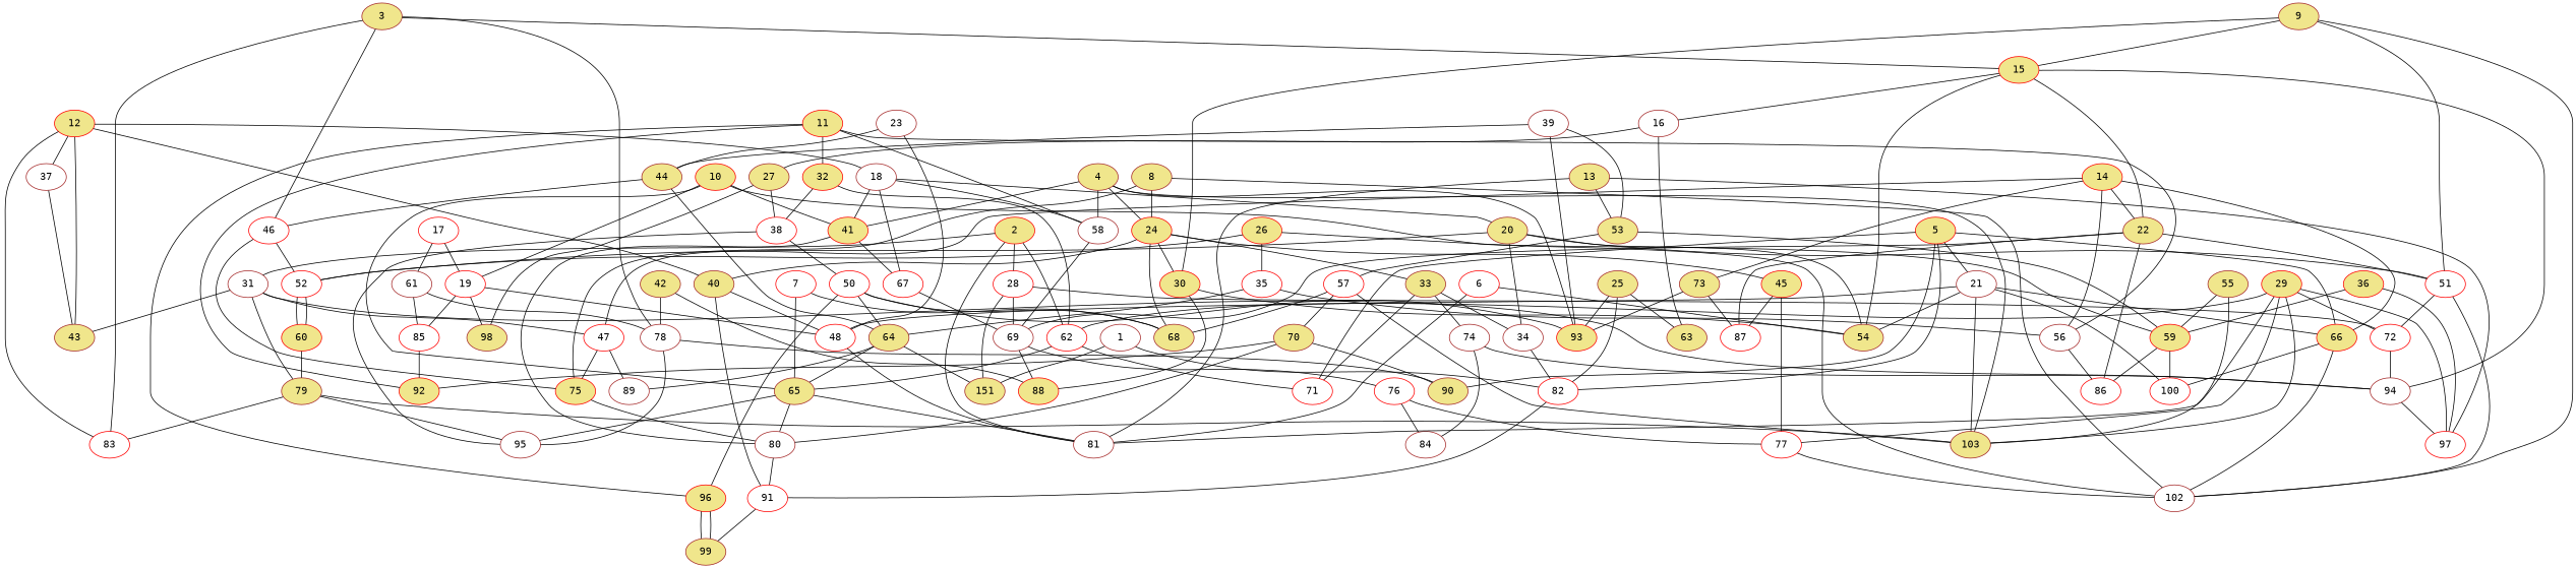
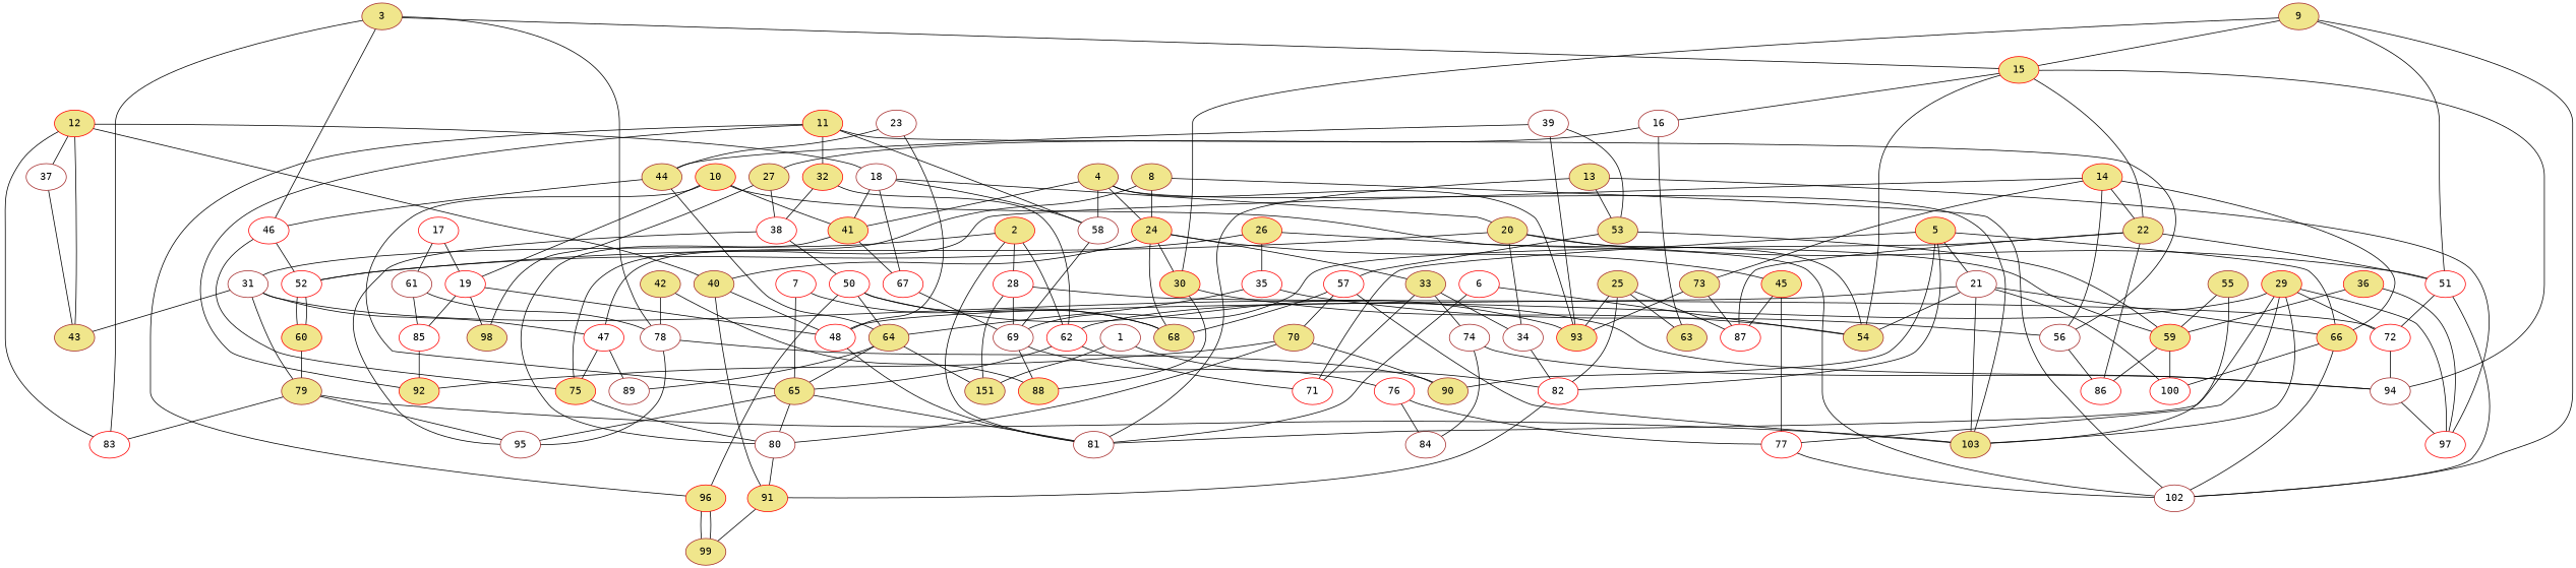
  graph {
    fontname="DejaVu Sans Mono"
    node [color=brown fillcolor=khaki fontname="DejaVu Sans Mono" style=filled]
    edge [fontname="DejaVu Sans Mono"]
    1 [fillcolor=white]
    82 [color=red fillcolor=white]
    n3 [label=151]
-   91 [color=red fillcolor=white]
+   91 [color=red]
    2 [color=red]
    28 [color=red fillcolor=white]
    31 [fillcolor=white]
    62 [color=red fillcolor=white]
    81 [fillcolor=white]
    69 [fillcolor=white]
    72 [color=red fillcolor=white]
    43
    47 [color=red fillcolor=white]
    94 [fillcolor=white]
    79
    71 [color=red fillcolor=white]
    65
    15 [color=red]
    3
    46 [color=red fillcolor=white]
    78 [fillcolor=white]
    83 [color=red fillcolor=white]
    54
    22
    16 [fillcolor=white]
    75 [color=red]
    52 [color=red fillcolor=white]
    90
    95 [fillcolor=white]
    24 [color=red]
    4
    41 [color=red]
    58 [fillcolor=white]
    93 [color=red]
    103
    68
    30 [color=red]
    40
    33
    45 [color=red]
    67 [color=red fillcolor=white]
    80 [fillcolor=white]
    5 [color=red]
    21 [fillcolor=white]
    66 [color=red]
    48 [color=red fillcolor=white]
    100 [color=red fillcolor=white]
    102 [fillcolor=white]
    6 [color=red fillcolor=white]
    7 [color=red fillcolor=white]
    8
    9
    51 [color=red fillcolor=white]
    88 [color=red]
    10 [color=red]
    19 [color=red fillcolor=white]
    85 [color=red fillcolor=white]
    98
    11 [color=red]
    32 [color=red]
    56 [fillcolor=white]
    92 [color=red]
    96 [color=red]
    38 [color=red fillcolor=white]
    86 [color=red fillcolor=white]
    99
    12 [color=red]
    18 [fillcolor=white]
    37 [fillcolor=white]
    20
    13
    53
    97 [color=red fillcolor=white]
    59 [color=red]
    57 [color=red fillcolor=white]
    14 [color=red]
    73
    87 [color=red fillcolor=white]
    89 [fillcolor=white]
    27
    63
    17 [color=red fillcolor=white]
    61 [fillcolor=white]
    34 [fillcolor=white]
    60 [color=red]
    76 [color=red fillcolor=white]
    23 [fillcolor=white]
    44
    64
    74 [fillcolor=white]
    77 [color=red fillcolor=white]
    25
    26 [color=red]
    35 [color=red fillcolor=white]
    50 [color=red fillcolor=white]
    29 [color=red]
    84 [fillcolor=white]
    36 [color=red]
    39 [fillcolor=white]
    42
    70
    55
    1 -- 82
    1 -- n3
    82 -- 91
    91 -- 99
    2 -- 28
    2 -- 31
    2 -- 62
    2 -- 81
    28 -- n3
    28 -- 69
    28 -- 72
    31 -- 43
    31 -- 47
    31 -- 94
    31 -- 79
    62 -- 71
    62 -- 65
    69 -- 88
    69 -- 76
    72 -- 94
    47 -- 75
    47 -- 89
    94 -- 97
    79 -- 83
    79 -- 95
    79 -- 103
    65 -- 81
    65 -- 95
    65 -- 80
    15 -- 94
    15 -- 54
    15 -- 22
    15 -- 16
    3 -- 15
    3 -- 46
    3 -- 78
    3 -- 83
    46 -- 75
    46 -- 52
    78 -- 90
    78 -- 95
    22 -- 69
    22 -- 51
    22 -- 86
    22 -- 87
    16 -- 27
    16 -- 63
    75 -- 80
    52 -- 60
    52 -- 60
    24 -- 68
    24 -- 30
    24 -- 40
    24 -- 33
    24 -- 45
    4 -- 24
    4 -- 41
    4 -- 58
    4 -- 93
    4 -- 103
    41 -- 67
    41 -- 80
    58 -- 69
    30 -- 54
    30 -- 88
    40 -- 91
    40 -- 48
    33 -- 71
    33 -- 34
    33 -- 74
    45 -- 87
    45 -- 77
    67 -- 69
    80 -- 91
    5 -- 82
    5 -- 71
    5 -- 90
    5 -- 21
    5 -- 66
    21 -- 54
    21 -- 103
    21 -- 66
    21 -- 48
    21 -- 100
    66 -- 100
    66 -- 102
    48 -- 81
    6 -- 81
    6 -- 54
    7 -- 65
    7 -- 68
    8 -- 75
    8 -- 24
    8 -- 102
    9 -- 15
    9 -- 30
    9 -- 102
    9 -- 51
    51 -- 72
    51 -- 102
    10 -- 65
    10 -- 41
    10 -- 102
    10 -- 19
    19 -- 48
    19 -- 85
    19 -- 98
    85 -- 92
    11 -- 58
    11 -- 32
    11 -- 56
    11 -- 92
    11 -- 96
    32 -- 62
    32 -- 38
    56 -- 86
    96 -- 99
    96 -- 99
    38 -- 95
    38 -- 50
    12 -- 43
    12 -- 83
    12 -- 40
    12 -- 18
    12 -- 37
    18 -- 41
    18 -- 58
    18 -- 67
    18 -- 20
    37 -- 43
    20 -- 54
    20 -- 52
    20 -- 51
    20 -- 34
    13 -- 81
    13 -- 53
    13 -- 97
    53 -- 59
    53 -- 57
    59 -- 100
    59 -- 86
    57 -- 103
    57 -- 68
    57 -- 70
    14 -- 47
    14 -- 22
    14 -- 66
    14 -- 56
    14 -- 73
    73 -- 93
    73 -- 87
    27 -- 98
    27 -- 38
    17 -- 19
    17 -- 61
    61 -- 78
    61 -- 85
    34 -- 82
    60 -- 79
    76 -- 77
    76 -- 84
    23 -- 48
    23 -- 44
    44 -- 46
    44 -- 64
    64 -- n3
    64 -- 65
    64 -- 89
    74 -- 94
    74 -- 84
    77 -- 102
    25 -- 82
    25 -- 93
+   25 -- 87
    25 -- 63
    26 -- 52
    26 -- 59
    26 -- 35
    35 -- 56
    35 -- 64
    50 -- 93
    50 -- 68
    50 -- 96
    50 -- 64
    29 -- 62
    29 -- 81
    29 -- 72
    29 -- 103
    29 -- 97
    29 -- 77
    36 -- 97
    36 -- 59
    39 -- 93
    39 -- 53
    39 -- 44
    42 -- 78
    42 -- 88
    70 -- 90
    70 -- 80
    70 -- 92
    55 -- 103
    55 -- 59
  }
